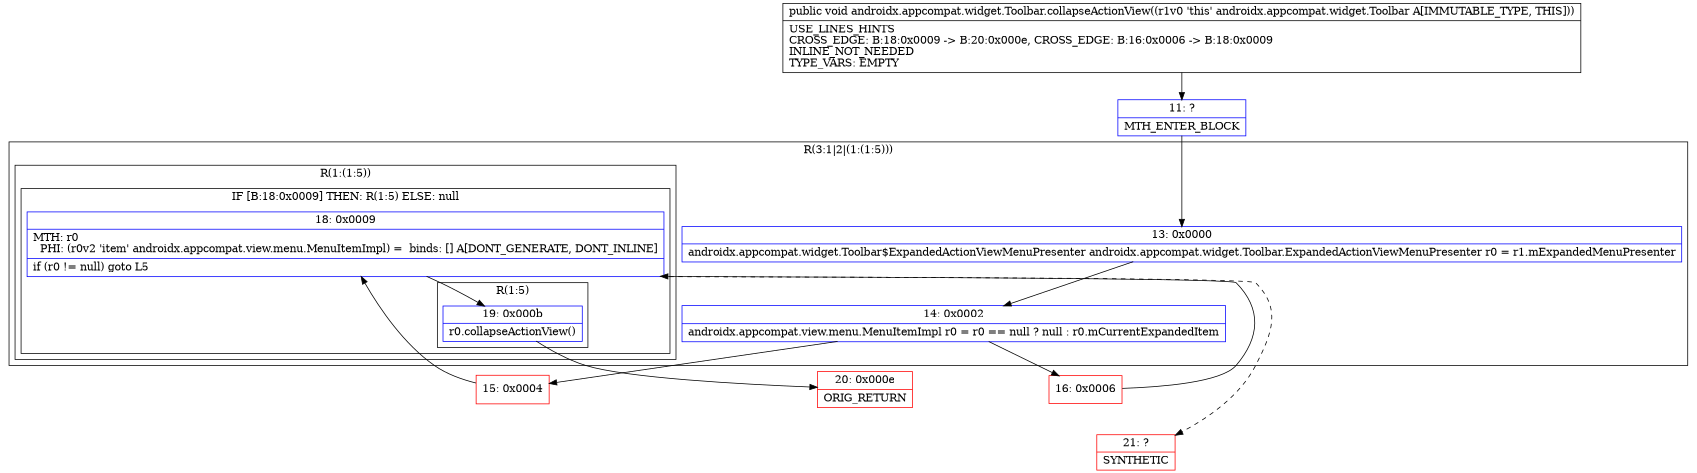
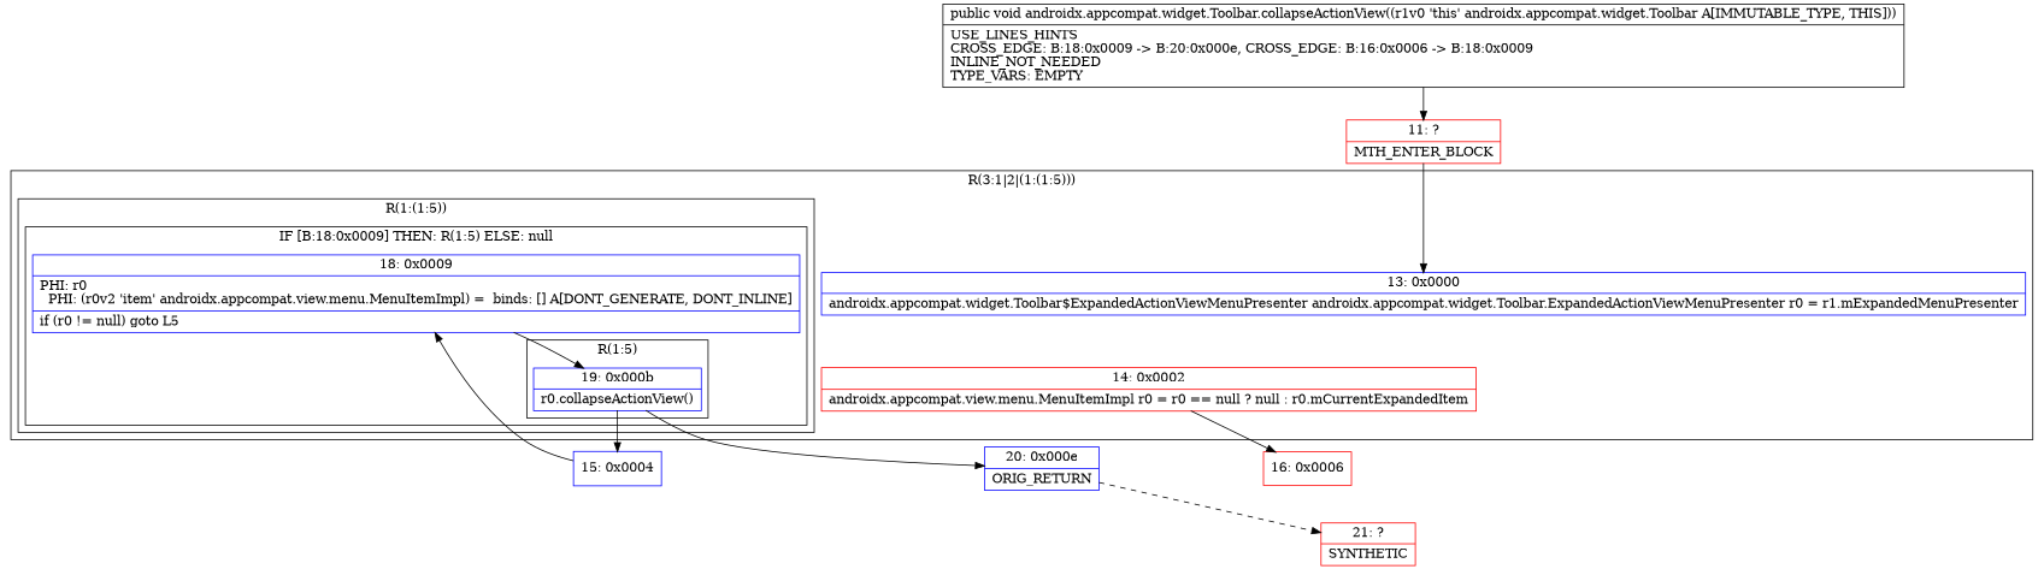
  digraph {
    node [color=red shape=record]
    n1 [color=blue label="{19\:\ 0x000b|r0.collapseActionView()\l}"]
-   n2 [color=blue label="{18\:\ 0x0009|MTH: r0 \l  PHI: (r0v2 'item' androidx.appcompat.view.menu.MenuItemImpl) =  binds: [] A[DONT_GENERATE, DONT_INLINE]\l|if (r0 != null) goto L5\l}"]
+   n2 [color=blue label="{18\:\ 0x0009|PHI: r0 \l  PHI: (r0v2 'item' androidx.appcompat.view.menu.MenuItemImpl) =  binds: [] A[DONT_GENERATE, DONT_INLINE]\l|if (r0 != null) goto L5\l}"]
    n3 [color=blue label="{13\:\ 0x0000|androidx.appcompat.widget.Toolbar$ExpandedActionViewMenuPresenter androidx.appcompat.widget.Toolbar.ExpandedActionViewMenuPresenter r0 = r1.mExpandedMenuPresenter\l}"]
-   n4 [color=blue label="{14\:\ 0x0002|androidx.appcompat.view.menu.MenuItemImpl r0 = r0 == null ? null : r0.mCurrentExpandedItem\l}"]
-   n5 [label="{20\:\ 0x000e|ORIG_RETURN\l}"]
+   n4 [label="{14\:\ 0x0002|androidx.appcompat.view.menu.MenuItemImpl r0 = r0 == null ? null : r0.mCurrentExpandedItem\l}"]
+   n5 [color=blue label="{20\:\ 0x000e|ORIG_RETURN\l}"]
    n6 [label="{21\:\ ?|SYNTHETIC\l}"]
-   n7 [label="{15\:\ 0x0004}"]
+   n7 [color=blue label="{15\:\ 0x0004}"]
    n8 [label="{16\:\ 0x0006}"]
-   n9 [color=blue label="{11\:\ ?|MTH_ENTER_BLOCK\l}"]
+   n9 [label="{11\:\ ?|MTH_ENTER_BLOCK\l}"]
    n10 [label="{public void androidx.appcompat.widget.Toolbar.collapseActionView((r1v0 'this' androidx.appcompat.widget.Toolbar A[IMMUTABLE_TYPE, THIS]))  | USE_LINES_HINTS\lCROSS_EDGE: B:18:0x0009 \-\> B:20:0x000e, CROSS_EDGE: B:16:0x0006 \-\> B:18:0x0009\lINLINE_NOT_NEEDED\lTYPE_VARS: EMPTY\l}" color=""]
    subgraph cluster_1 {
      label="R(3:1|2|(1:(1:5)))"
      n3
      n4
      subgraph cluster_2 {
        label="R(1:(1:5))"
        subgraph cluster_3 {
          label="IF [B:18:0x0009] THEN: R(1:5) ELSE: null"
          n2
          subgraph cluster_4 {
            label="R(1:5)"
            n1
          }
        }
      }
    }
    n1 -> n5
    n2 -> n1
-   n2 -> n6 [style=dashed]
-   n3 -> n4
-   n4 -> n7
+   n5 -> n6 [style=dashed]
+   n1 -> n7
    n4 -> n8
    n7 -> n2
-   n8 -> n2
    n9 -> n3
    n10 -> n9
  }
